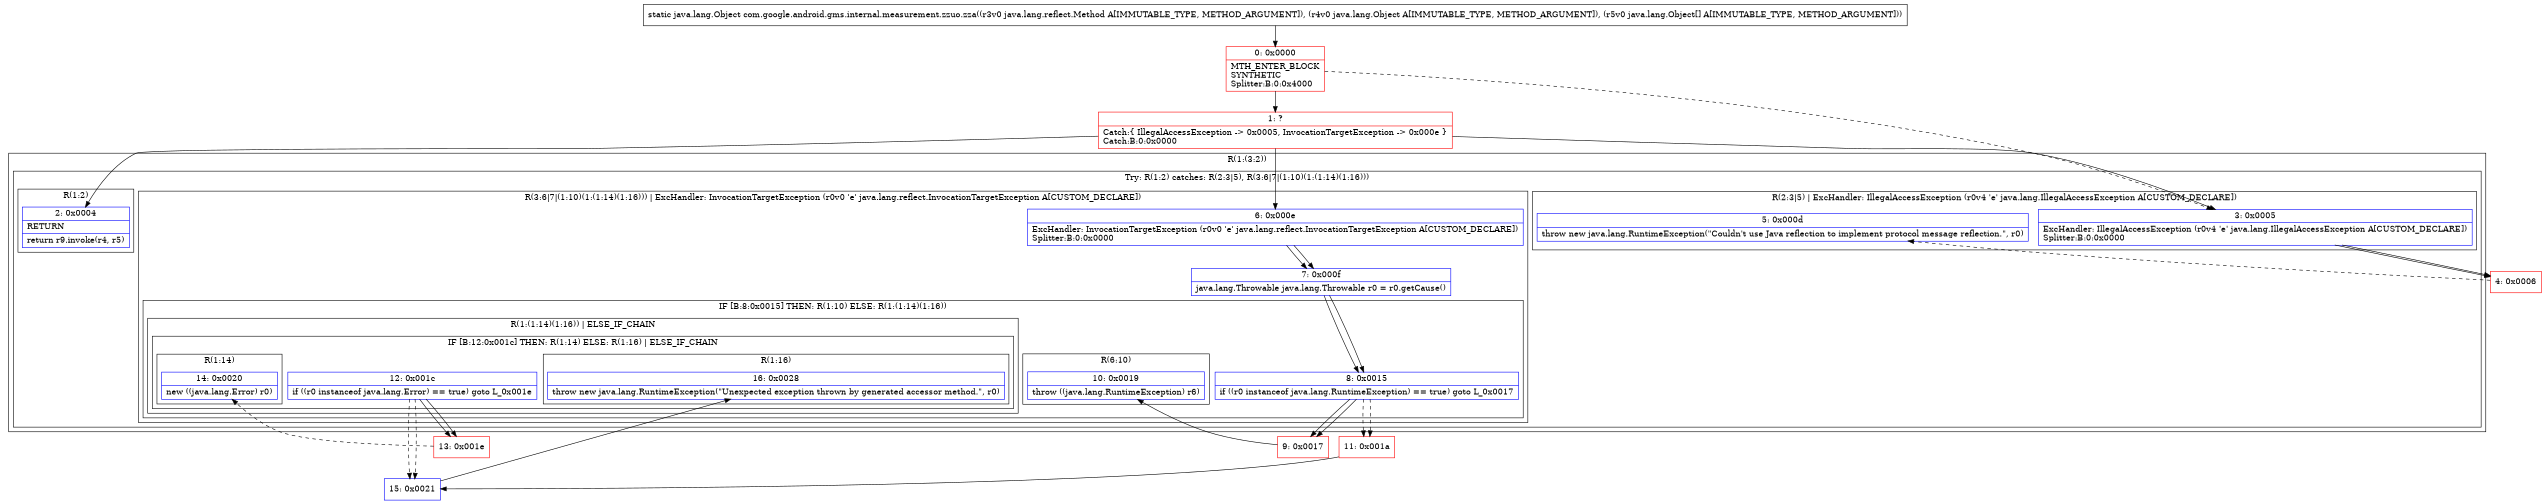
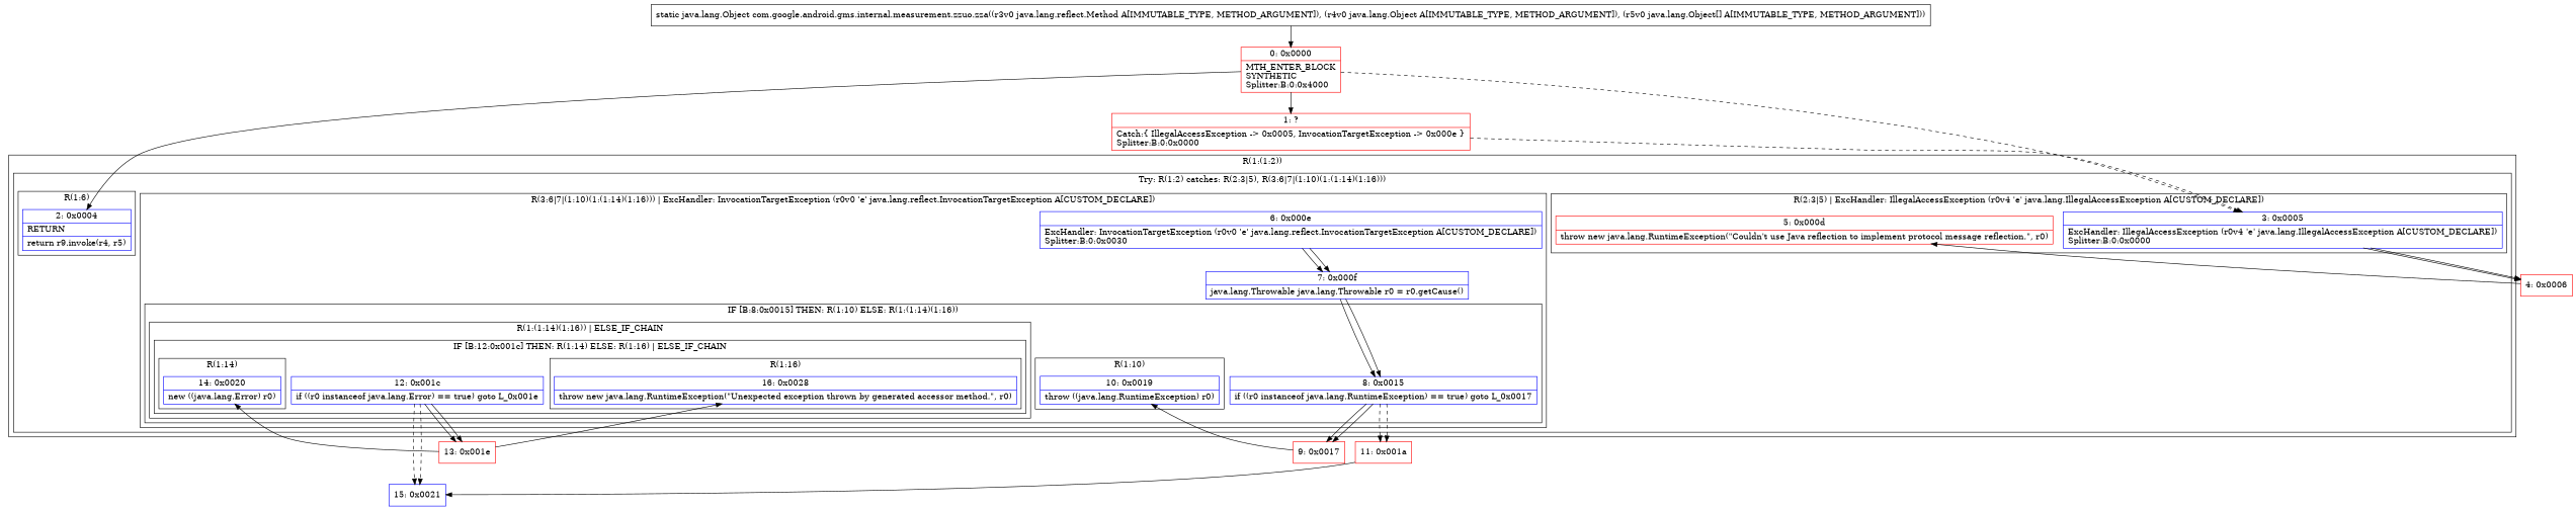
  digraph {
    node [color=blue shape=record]
    n1 [label="{2\:\ 0x0004|RETURN\l|return r9.invoke(r4, r5)\l}"]
    n2 [label="{3\:\ 0x0005|ExcHandler: IllegalAccessException (r0v4 'e' java.lang.IllegalAccessException A[CUSTOM_DECLARE])\lSplitter:B:0:0x0000\l}"]
-   n3 [label="{5\:\ 0x000d|throw new java.lang.RuntimeException(\"Couldn't use Java reflection to implement protocol message reflection.\", r0)\l}"]
-   n4 [label="{10\:\ 0x0019|throw ((java.lang.RuntimeException) r6)\l}"]
+   n3 [color=red label="{5\:\ 0x000d|throw new java.lang.RuntimeException(\"Couldn't use Java reflection to implement protocol message reflection.\", r0)\l}"]
+   n4 [label="{10\:\ 0x0019|throw ((java.lang.RuntimeException) r0)\l}"]
    n5 [label="{14\:\ 0x0020|new ((java.lang.Error) r0)\l}"]
    n6 [label="{16\:\ 0x0028|throw new java.lang.RuntimeException(\"Unexpected exception thrown by generated accessor method.\", r0)\l}"]
    n7 [label="{12\:\ 0x001c|if ((r0 instanceof java.lang.Error) == true) goto L_0x001e\l}"]
    n8 [label="{8\:\ 0x0015|if ((r0 instanceof java.lang.RuntimeException) == true) goto L_0x0017\l}"]
-   n9 [label="{6\:\ 0x000e|ExcHandler: InvocationTargetException (r0v0 'e' java.lang.reflect.InvocationTargetException A[CUSTOM_DECLARE])\lSplitter:B:0:0x0000\l}"]
+   n9 [label="{6\:\ 0x000e|ExcHandler: InvocationTargetException (r0v0 'e' java.lang.reflect.InvocationTargetException A[CUSTOM_DECLARE])\lSplitter:B:0:0x0030\l}"]
    n10 [label="{7\:\ 0x000f|java.lang.Throwable java.lang.Throwable r0 = r0.getCause()\l}"]
    n11 [color=red label="{4\:\ 0x0006}"]
    n12 [color=red label="{13\:\ 0x001e}"]
    n13 [label="{15\:\ 0x0021}"]
    n14 [color=red label="{9\:\ 0x0017}"]
    n15 [color=red label="{11\:\ 0x001a}"]
    n16 [color=red label="{0\:\ 0x0000|MTH_ENTER_BLOCK\lSYNTHETIC\lSplitter:B:0:0x4000\l}"]
-   n17 [color=red label="{1\:\ ?|Catch:\{ IllegalAccessException \-\> 0x0005, InvocationTargetException \-\> 0x000e \}\lCatch:B:0:0x0000\l}"]
+   n17 [color=red label="{1\:\ ?|Catch:\{ IllegalAccessException \-\> 0x0005, InvocationTargetException \-\> 0x000e \}\lSplitter:B:0:0x0000\l}"]
    n18 [label="{static java.lang.Object com.google.android.gms.internal.measurement.zzuo.zza((r3v0 java.lang.reflect.Method A[IMMUTABLE_TYPE, METHOD_ARGUMENT]), (r4v0 java.lang.Object A[IMMUTABLE_TYPE, METHOD_ARGUMENT]), (r5v0 java.lang.Object[] A[IMMUTABLE_TYPE, METHOD_ARGUMENT])) }" color=""]
    subgraph cluster_1 {
-     label="R(1:(3:2))"
+     label="R(1:(1:2))"
      subgraph cluster_2 {
        label="Try: R(1:2) catches: R(2:3|5), R(3:6|7|(1:10)(1:(1:14)(1:16)))"
        subgraph cluster_3 {
-         label="R(1:2)"
+         label="R(1:6)"
          n1
        }
        subgraph cluster_4 {
          label="R(2:3|5) | ExcHandler: IllegalAccessException (r0v4 'e' java.lang.IllegalAccessException A[CUSTOM_DECLARE])\l"
          n2
          n3
        }
        subgraph cluster_5 {
          label="R(3:6|7|(1:10)(1:(1:14)(1:16))) | ExcHandler: InvocationTargetException (r0v0 'e' java.lang.reflect.InvocationTargetException A[CUSTOM_DECLARE])\l"
          n9
          n10
          subgraph cluster_6 {
            label="IF [B:8:0x0015] THEN: R(1:10) ELSE: R(1:(1:14)(1:16))"
            n8
            subgraph cluster_7 {
-             label="R(6:10)"
+             label="R(1:10)"
              n4
            }
            subgraph cluster_8 {
              label="R(1:(1:14)(1:16)) | ELSE_IF_CHAIN\l"
              subgraph cluster_9 {
                label="IF [B:12:0x001c] THEN: R(1:14) ELSE: R(1:16) | ELSE_IF_CHAIN\l"
                n7
                subgraph cluster_10 {
                  label="R(1:14)"
                  n5
                }
                subgraph cluster_11 {
                  label="R(1:16)"
                  n6
                }
              }
            }
          }
        }
      }
    }
    subgraph cluster_12 {
      label="R(2:3|5) | ExcHandler: IllegalAccessException (r0v4 'e' java.lang.IllegalAccessException A[CUSTOM_DECLARE])\l"
    }
    subgraph cluster_13 {
      label="R(3:6|7|(1:10)(1:(1:14)(1:16))) | ExcHandler: InvocationTargetException (r0v0 'e' java.lang.reflect.InvocationTargetException A[CUSTOM_DECLARE])\l"
      subgraph cluster_14 {
        label="IF [B:8:0x0015] THEN: R(1:10) ELSE: R(1:(1:14)(1:16))"
        subgraph cluster_15 {
          label="R(1:10)"
        }
        subgraph cluster_16 {
          label="R(1:(1:14)(1:16)) | ELSE_IF_CHAIN\l"
          subgraph cluster_17 {
            label="IF [B:12:0x001c] THEN: R(1:14) ELSE: R(1:16) | ELSE_IF_CHAIN\l"
            subgraph cluster_18 {
              label="R(1:14)"
            }
            subgraph cluster_19 {
              label="R(1:16)"
            }
          }
        }
      }
    }
    n2 -> n11
    n2 -> n11
    n7 -> n12
    n7 -> n12
    n7 -> n13 [style=dashed]
    n7 -> n13 [style=dashed]
    n8 -> n14
    n8 -> n14
    n8 -> n15 [style=dashed]
    n8 -> n15 [style=dashed]
    n9 -> n10
    n9 -> n10
    n10 -> n8
    n10 -> n8
-   n11 -> n3 [style=dashed]
-   n12 -> n5 [style=dashed]
-   n13 -> n6
+   n11 -> n3
+   n12 -> n5
+   n12 -> n6
    n14 -> n4
    n15 -> n13
    n16 -> n2 [style=dashed]
    n16 -> n17
-   n17 -> n1
-   n17 -> n2
-   n17 -> n9
+   n16 -> n1
+   n17 -> n2 [style=dashed]
    n18 -> n16
  }
